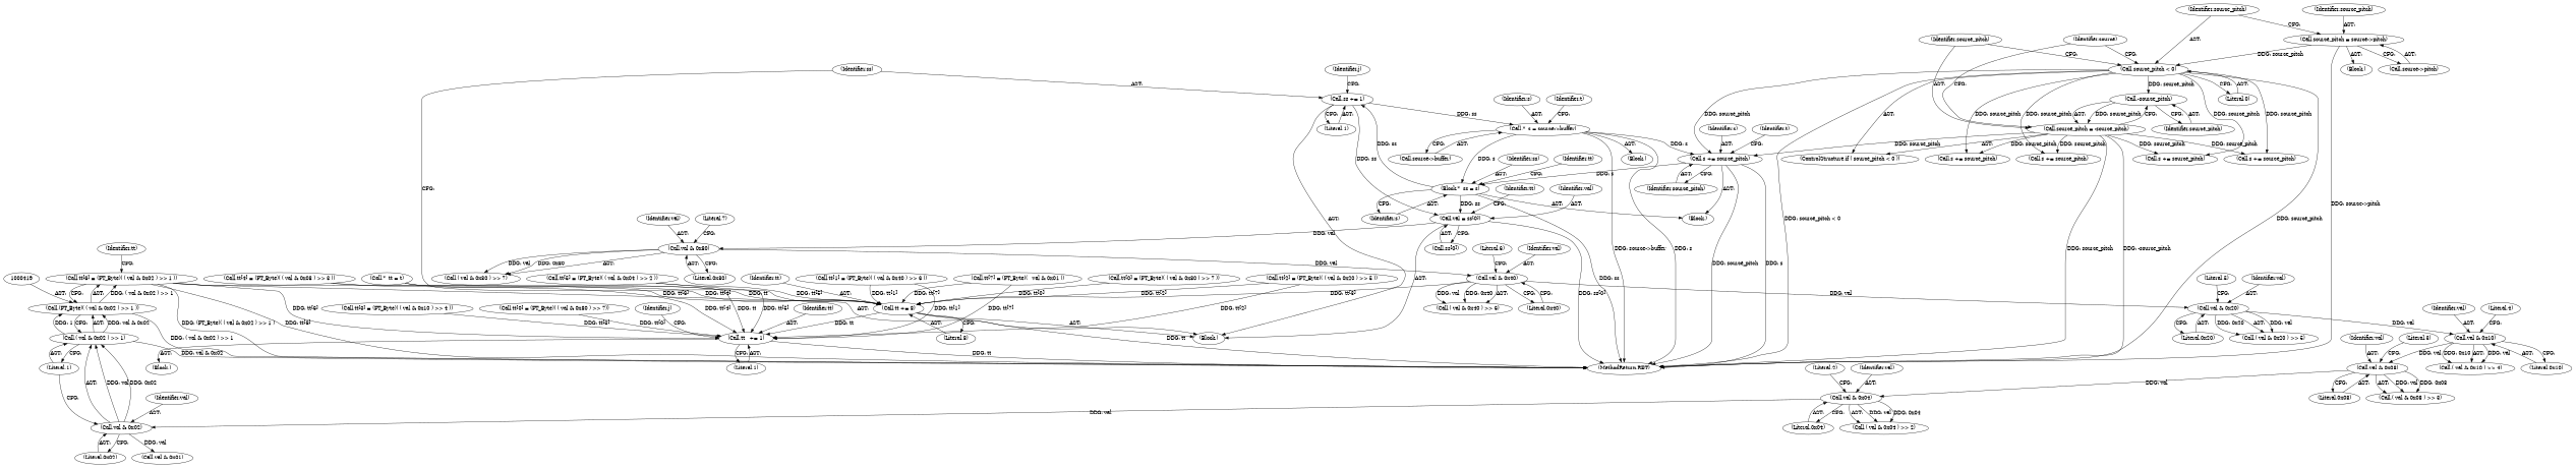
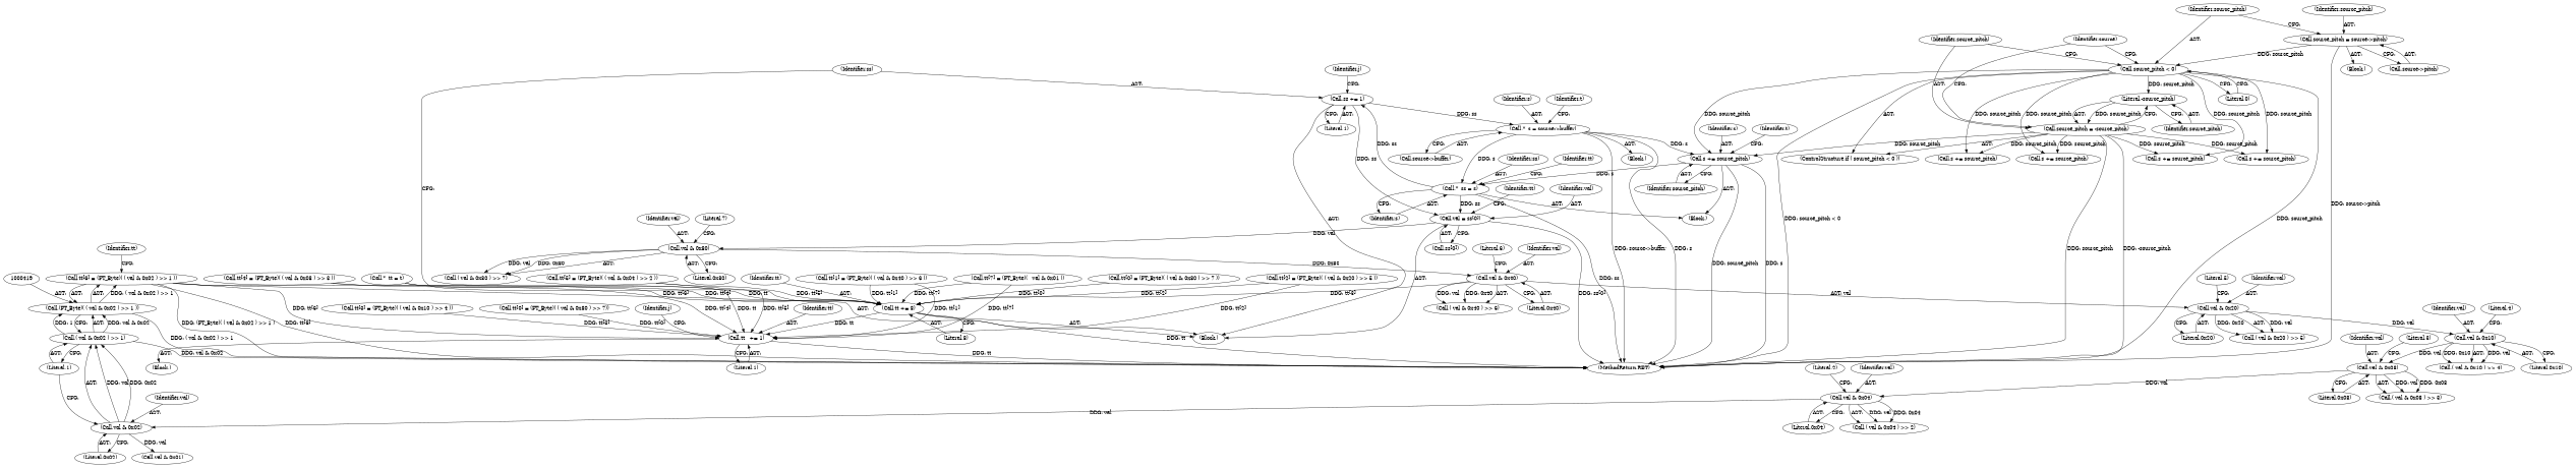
  digraph {
    n1 [label="(Call,tt[6] = (FT_Byte)( ( val & 0x02 ) >> 1 ))"]
    n2 [label="(Call,(FT_Byte)( ( val & 0x02 ) >> 1 ))"]
    n3 [label="(Call,tt += 8)"]
    n4 [label="(Call,tt   += 1)"]
    n5 [label="(Block,)"]
    n6 [label="(MethodReturn,RET)"]
    n7 [label="(Call,( val & 0x02 ) >> 1)"]
    n8 [label="(Literal,8)"]
    n9 [label="(Block,)"]
    n10 [label="(Literal,1)"]
    n11 [label="(Literal,1)"]
    n12 [label="(Call,val & 0x02)"]
    n13 [label="(Literal,0x02)"]
    n14 [label="(Call,val & 0x01)"]
    n15 [label="(Call,val & 0x04)"]
    n16 [label="(Literal,0x04)"]
    n17 [label="(Call,( val & 0x04 ) >> 2)"]
    n18 [label="(Call,val & 0x08)"]
    n19 [label="(Literal,0x08)"]
    n20 [label="(Call,( val & 0x08 ) >> 3)"]
    n21 [label="(Call,val & 0x10)"]
    n22 [label="(Call,( val & 0x10 ) >> 4)"]
    n23 [label="(Literal,0x10)"]
    n24 [label="(Call,val & 0x20)"]
    n25 [label="(Call,( val & 0x20 ) >> 5)"]
    n26 [label="(Literal,0x20)"]
    n27 [label="(Call,val & 0x40)"]
    n28 [label="(Literal,0x40)"]
    n29 [label="(Call,( val & 0x40 ) >> 6)"]
    n30 [label="(Call,val & 0x80)"]
    n31 [label="(Call,( val & 0x80 ) >> 7)"]
    n32 [label="(Literal,0x80)"]
    n33 [label="(Call,val = ss[0])"]
    n34 [label="(Call,ss[0])"]
    n35 [label="(Call,ss += 1)"]
    n36 [label="(Literal,1)"]
    n37 [label="(Call,*  s = source->buffer)"]
-   n38 [label="(Block,*  ss = s)"]
+   n38 [label="(Call,*  ss = s)"]
    n39 [label="(Identifier,s)"]
    n40 [label="(Block,)"]
    n41 [label="(Call,s += source_pitch)"]
    n42 [label="(Block,)"]
    n43 [label="(Call,source->buffer)"]
    n44 [label="(Identifier,source_pitch)"]
    n45 [label="(Call,source_pitch < 0)"]
-   n46 [label="(Call,-source_pitch)"]
+   n46 [label="(Literal,-source_pitch)"]
    n47 [label="(Call,s += source_pitch)"]
    n48 [label="(Call,s += source_pitch)"]
    n49 [label="(ControlStructure,if ( source_pitch < 0 ))"]
    n50 [label="(Literal,0)"]
    n51 [label="(Call,s += source_pitch)"]
    n52 [label="(Call,s += source_pitch)"]
    n53 [label="(Call,source_pitch = -source_pitch)"]
    n54 [label="(Identifier,source_pitch)"]
    n55 [label="(Call,source_pitch = source->pitch)"]
    n56 [label="(Block,)"]
    n57 [label="(Call,source->pitch)"]
    n58 [label="(Literal,6)"]
    n59 [label="(Identifier,val)"]
    n60 [label="(Literal,2)"]
    n61 [label="(Identifier,source)"]
    n62 [label="(Identifier,source_pitch)"]
    n63 [label="(Call,tt[7] = (FT_Byte)(   val & 0x01 ))"]
    n64 [label="(Call,tt[4] = (FT_Byte)( ( val & 0x08 ) >> 3 ))"]
    n65 [label="(Identifier,s)"]
    n66 [label="(Identifier,tt)"]
    n67 [label="(Identifier,s)"]
    n68 [label="(Call,tt[0] = (FT_Byte)( ( val & 0x80 ) >> 7))"]
    n69 [label="(Identifier,ss)"]
    n70 [label="(Identifier,val)"]
    n71 [label="(Call,tt[0] = (FT_Byte)( ( val & 0x80 ) >> 7 ))"]
    n72 [label="(Literal,7)"]
    n73 [label="(Identifier,j)"]
    n74 [label="(Call,tt[2] = (FT_Byte)( ( val & 0x20 ) >> 5 ))"]
    n75 [label="(Call,tt[1] = (FT_Byte)( ( val & 0x40 ) >> 6 ))"]
    n76 [label="(Identifier,val)"]
    n77 [label="(Identifier,val)"]
    n78 [label="(Identifier,tt)"]
    n79 [label="(Literal,3)"]
    n80 [label="(Identifier,tt)"]
    n81 [label="(Identifier,t)"]
    n82 [label="(Identifier,val)"]
    n83 [label="(Identifier,tt)"]
    n84 [label="(Identifier,val)"]
    n85 [label="(Identifier,val)"]
    n86 [label="(Call,tt[3] = (FT_Byte)( ( val & 0x10 ) >> 4 ))"]
    n87 [label="(Literal,4)"]
    n88 [label="(Identifier,t)"]
    n89 [label="(Identifier,source_pitch)"]
    n90 [label="(Call,tt[5] = (FT_Byte)( ( val & 0x04 ) >> 2 ))"]
    n91 [label="(Identifier,ss)"]
    n92 [label="(Literal,5)"]
    n93 [label="(Identifier,j)"]
    n94 [label="(Identifier,source_pitch)"]
    n95 [label="(Identifier,val)"]
    n96 [label="(Call,*  tt = t)"]
    n97 [label="(Identifier,tt)"]
    1000419
-   n1 -> n2 [label="CFG: "]
+   n1 -> n2 [label="AST: "]
    n1 -> n3 [label="DDG: tt[6]"]
    n1 -> n4 [label="DDG: tt[6]"]
    n1 -> n5 [label="AST: "]
    n1 -> n6 [label="DDG: (FT_Byte)( ( val & 0x02 ) >> 1 )"]
    n1 -> n6 [label="DDG: tt[6]"]
    n2 -> n1 [label="AST: "]
    n2 -> n1 [label="DDG: ( val & 0x02 ) >> 1"]
    n2 -> n6 [label="DDG: ( val & 0x02 ) >> 1"]
    n2 -> n7 [label="CFG: "]
    n3 -> n4 [label="DDG: tt"]
    n3 -> n5 [label="AST: "]
    n3 -> n6 [label="DDG: tt"]
    n3 -> n8 [label="CFG: "]
    n4 -> n6 [label="DDG: tt"]
    n4 -> n9 [label="AST: "]
    n4 -> n10 [label="CFG: "]
    n7 -> n2 [label="AST: "]
    n7 -> n2 [label="DDG: val & 0x02"]
    n7 -> n2 [label="DDG: 1"]
    n7 -> n6 [label="DDG: val & 0x02"]
    n7 -> n11 [label="CFG: "]
    n8 -> n3 [label="AST: "]
    n10 -> n4 [label="AST: "]
    n11 -> n7 [label="AST: "]
    n11 -> n12 [label="CFG: "]
    n12 -> n7 [label="AST: "]
    n12 -> n7 [label="DDG: val"]
    n12 -> n7 [label="DDG: 0x02"]
    n12 -> n13 [label="CFG: "]
    n12 -> n14 [label="DDG: val"]
    n13 -> n12 [label="AST: "]
    n15 -> n12 [label="DDG: val"]
    n15 -> n16 [label="CFG: "]
    n15 -> n17 [label="AST: "]
    n15 -> n17 [label="DDG: val"]
    n15 -> n17 [label="DDG: 0x04"]
    n16 -> n15 [label="AST: "]
    n18 -> n15 [label="DDG: val"]
    n18 -> n19 [label="CFG: "]
    n18 -> n20 [label="AST: "]
    n18 -> n20 [label="DDG: val"]
    n18 -> n20 [label="DDG: 0x08"]
    n19 -> n18 [label="AST: "]
    n21 -> n18 [label="DDG: val"]
    n21 -> n22 [label="AST: "]
    n21 -> n22 [label="DDG: val"]
    n21 -> n22 [label="DDG: 0x10"]
    n21 -> n23 [label="CFG: "]
    n23 -> n21 [label="AST: "]
    n24 -> n21 [label="DDG: val"]
    n24 -> n25 [label="AST: "]
    n24 -> n25 [label="DDG: val"]
    n24 -> n25 [label="DDG: 0x20"]
    n24 -> n26 [label="CFG: "]
    n26 -> n24 [label="AST: "]
    n27 -> n3 [label="DDG: tt[3]"]
-   n27 -> n24 [label="DDG: val"]
+   n27 -> n24 [label="AST: val"]
    n27 -> n28 [label="CFG: "]
    n27 -> n29 [label="AST: "]
    n27 -> n29 [label="DDG: val"]
    n27 -> n29 [label="DDG: 0x40"]
-   n28 -> n27 [label="CFG: "]
-   n30 -> n27 [label="DDG: val"]
+   n28 -> n27 [label="AST: "]
+   n30 -> n27 [label="DDG: 0x80"]
    n30 -> n31 [label="AST: "]
    n30 -> n31 [label="DDG: val"]
    n30 -> n31 [label="DDG: 0x80"]
    n30 -> n32 [label="CFG: "]
    n32 -> n30 [label="AST: "]
    n33 -> n5 [label="AST: "]
    n33 -> n6 [label="DDG: ss[0]"]
    n33 -> n30 [label="DDG: val"]
    n33 -> n34 [label="CFG: "]
    n34 -> n33 [label="AST: "]
    n35 -> n5 [label="AST: "]
    n35 -> n33 [label="DDG: ss"]
    n35 -> n36 [label="CFG: "]
    n35 -> n37 [label="DDG: ss"]
    n36 -> n35 [label="AST: "]
    n37 -> n6 [label="DDG: s"]
    n37 -> n6 [label="DDG: source->buffer"]
    n37 -> n38 [label="DDG: s"]
    n37 -> n41 [label="DDG: s"]
    n37 -> n42 [label="AST: "]
    n37 -> n43 [label="CFG: "]
    n38 -> n6 [label="DDG: ss"]
    n38 -> n33 [label="DDG: ss"]
    n38 -> n35 [label="DDG: ss"]
    n38 -> n39 [label="CFG: "]
    n38 -> n40 [label="AST: "]
    n39 -> n38 [label="AST: "]
    n41 -> n6 [label="DDG: source_pitch"]
    n41 -> n6 [label="DDG: s"]
    n41 -> n38 [label="DDG: s"]
    n41 -> n40 [label="AST: "]
    n41 -> n44 [label="CFG: "]
    n43 -> n37 [label="AST: "]
    n44 -> n41 [label="AST: "]
    n45 -> n6 [label="DDG: source_pitch < 0"]
    n45 -> n6 [label="DDG: source_pitch"]
    n45 -> n41 [label="DDG: source_pitch"]
    n45 -> n46 [label="DDG: source_pitch"]
    n45 -> n47 [label="DDG: source_pitch"]
    n45 -> n48 [label="DDG: source_pitch"]
    n45 -> n49 [label="AST: "]
    n45 -> n50 [label="CFG: "]
    n45 -> n51 [label="DDG: source_pitch"]
    n45 -> n52 [label="DDG: source_pitch"]
    n46 -> n53 [label="AST: "]
    n46 -> n53 [label="DDG: source_pitch"]
    n46 -> n54 [label="CFG: "]
-   n50 -> n45 [label="AST: "]
+   n50 -> n45 [label="CFG: "]
    n53 -> n6 [label="DDG: -source_pitch"]
    n53 -> n6 [label="DDG: source_pitch"]
    n53 -> n41 [label="DDG: source_pitch"]
    n53 -> n46 [label="CFG: "]
    n53 -> n47 [label="DDG: source_pitch"]
    n53 -> n48 [label="DDG: source_pitch"]
    n53 -> n49 [label="AST: "]
    n53 -> n51 [label="DDG: source_pitch"]
    n53 -> n52 [label="DDG: source_pitch"]
    n54 -> n46 [label="AST: "]
    n55 -> n6 [label="DDG: source->pitch"]
    n55 -> n45 [label="DDG: source_pitch"]
    n55 -> n56 [label="AST: "]
    n55 -> n57 [label="CFG: "]
    n57 -> n55 [label="AST: "]
    n58 -> n27 [label="CFG: "]
    n59 -> n12 [label="AST: "]
    n60 -> n15 [label="CFG: "]
    n61 -> n45 [label="CFG: "]
    n61 -> n53 [label="CFG: "]
    n62 -> n45 [label="AST: "]
    n62 -> n55 [label="CFG: "]
    n63 -> n3 [label="DDG: tt[7]"]
    n63 -> n4 [label="DDG: tt[7]"]
    n64 -> n3 [label="DDG: tt[4]"]
    n64 -> n4 [label="DDG: tt[4]"]
    n65 -> n37 [label="AST: "]
    n66 -> n33 [label="CFG: "]
    n67 -> n41 [label="AST: "]
    n68 -> n4 [label="DDG: tt[0]"]
    n69 -> n38 [label="AST: "]
    n70 -> n27 [label="AST: "]
    n71 -> n3 [label="DDG: tt[0]"]
    n72 -> n30 [label="CFG: "]
    n73 -> n4 [label="CFG: "]
    n74 -> n3 [label="DDG: tt[2]"]
    n74 -> n4 [label="DDG: tt[2]"]
    n75 -> n3 [label="DDG: tt[1]"]
    n75 -> n4 [label="DDG: tt[1]"]
    n76 -> n18 [label="AST: "]
    n77 -> n33 [label="AST: "]
    n78 -> n4 [label="AST: "]
    n79 -> n18 [label="CFG: "]
    n80 -> n38 [label="CFG: "]
    n81 -> n41 [label="CFG: "]
    n82 -> n21 [label="AST: "]
    n83 -> n1 [label="CFG: "]
    n84 -> n15 [label="AST: "]
    n85 -> n30 [label="AST: "]
    n86 -> n4 [label="DDG: tt[3]"]
    n87 -> n21 [label="CFG: "]
    n88 -> n37 [label="CFG: "]
    n89 -> n45 [label="CFG: "]
    n89 -> n53 [label="AST: "]
    n90 -> n3 [label="DDG: tt[5]"]
    n90 -> n4 [label="DDG: tt[5]"]
    n91 -> n3 [label="CFG: "]
    n91 -> n35 [label="AST: "]
    n92 -> n24 [label="CFG: "]
    n93 -> n35 [label="CFG: "]
    n94 -> n55 [label="AST: "]
    n95 -> n24 [label="AST: "]
    n96 -> n3 [label="DDG: tt"]
    n96 -> n4 [label="DDG: tt"]
    n97 -> n3 [label="AST: "]
    1000419 -> n2 [label="AST: "]
  }
